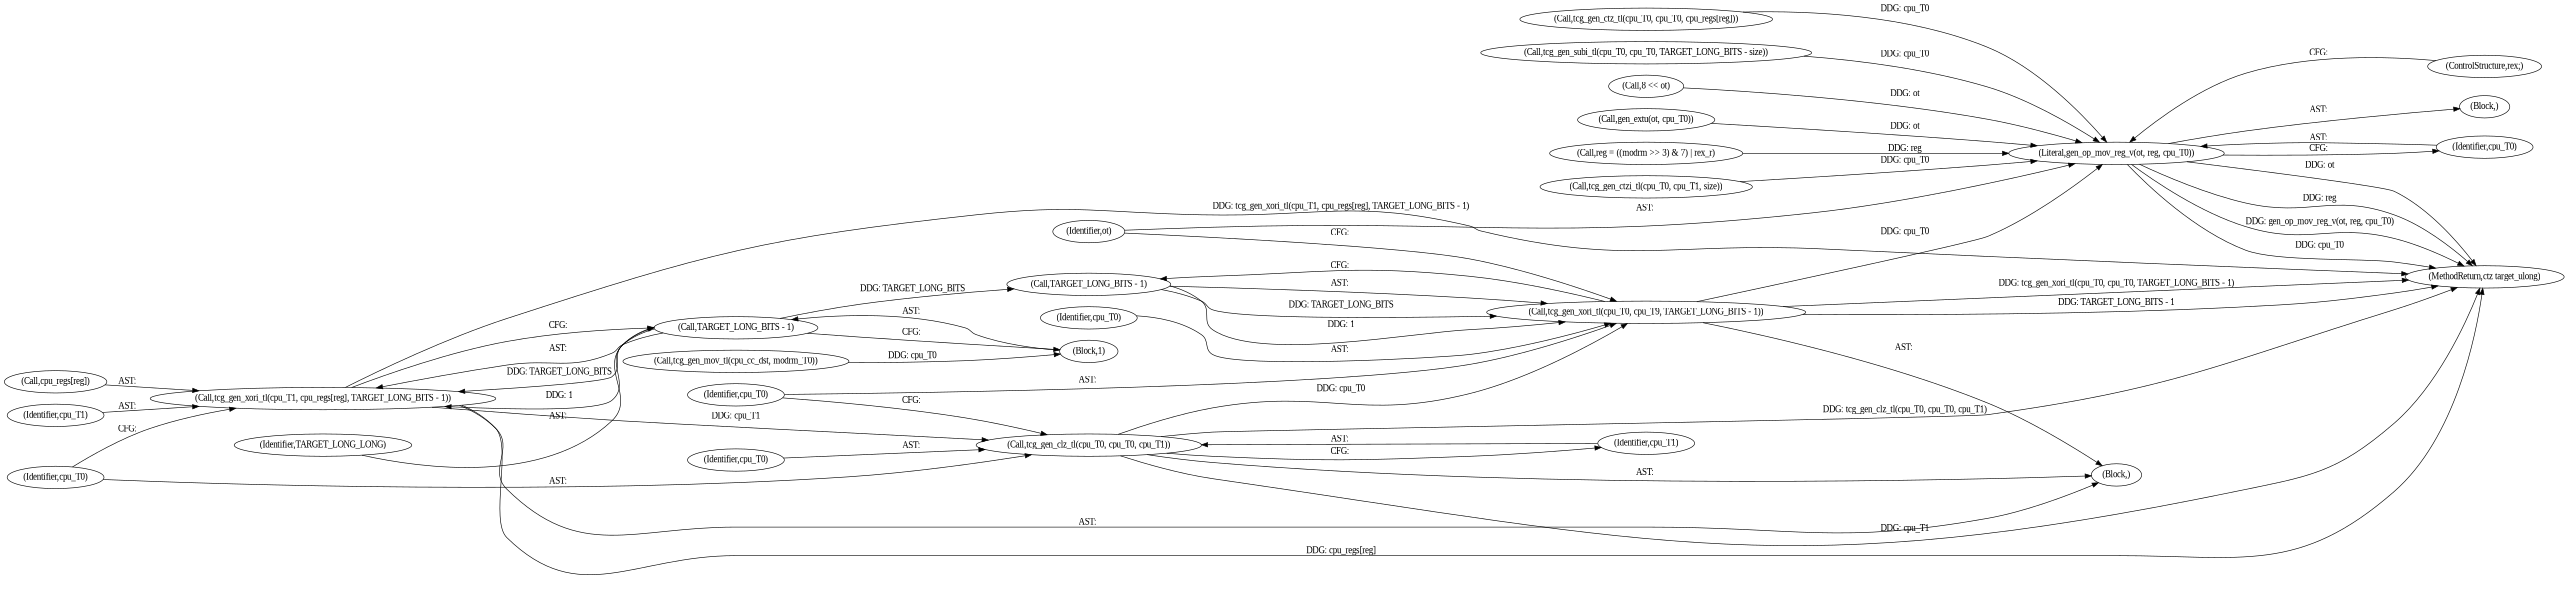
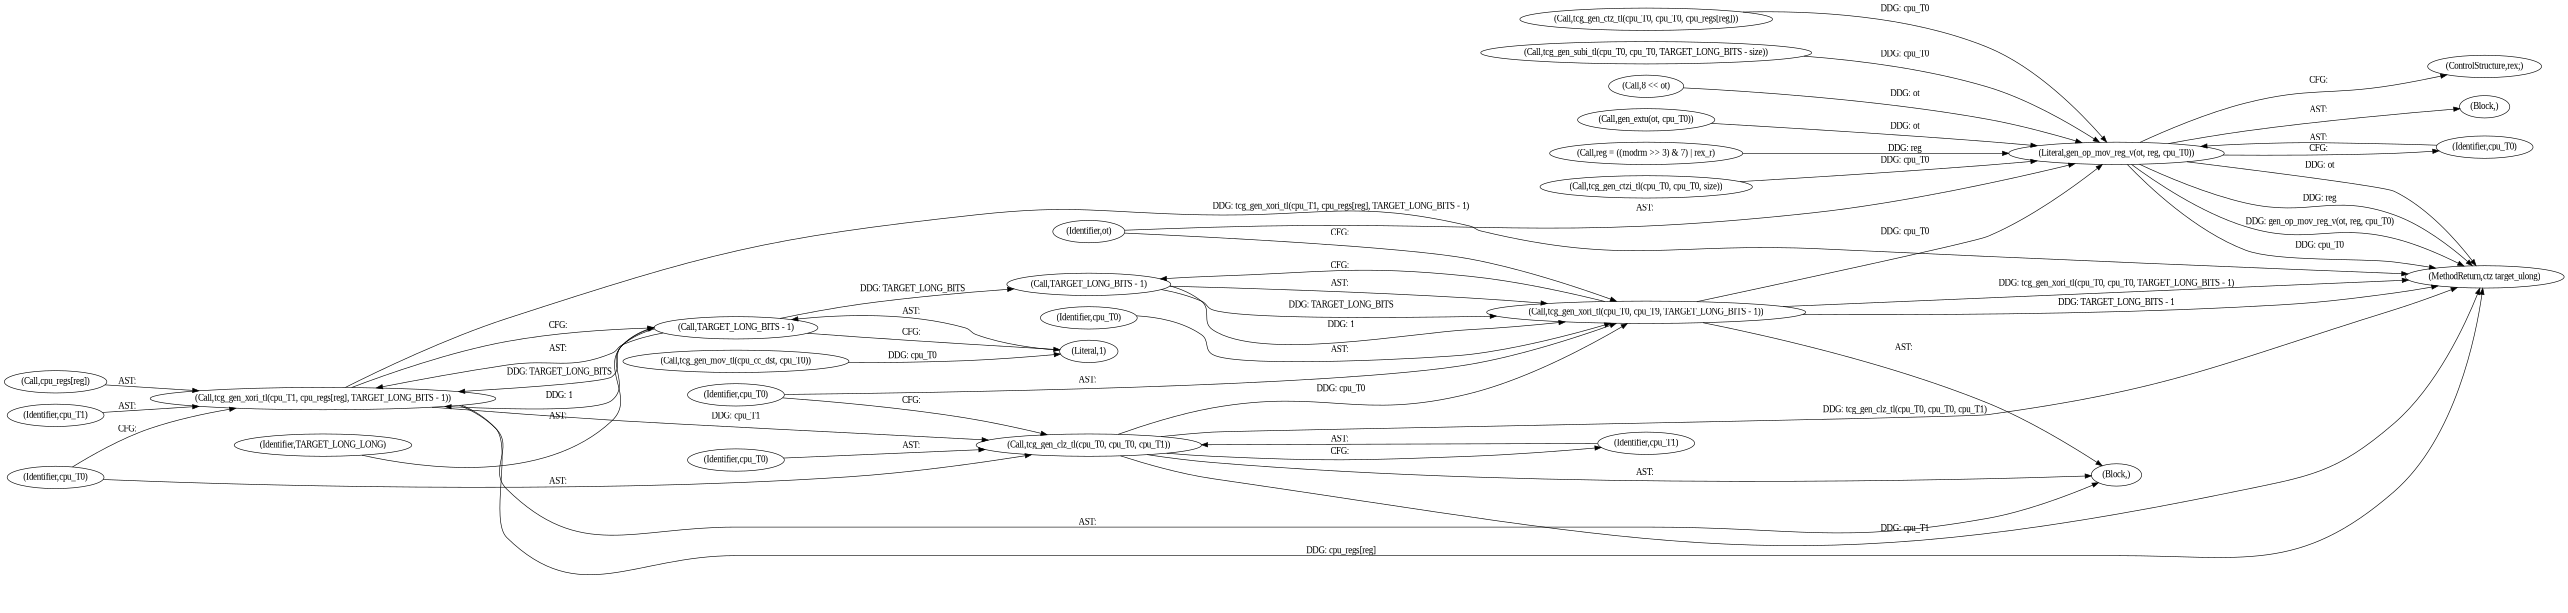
  digraph {
    fontname="Liberation Serif"
    rankdir=LR
    node [fontname="Liberation Serif"]
    edge [fontname="Liberation Serif"]
    n1 [label="(Call,tcg_gen_xori_tl(cpu_T1, cpu_regs[reg], TARGET_LONG_BITS - 1))"]
    n2 [label="(Call,TARGET_LONG_BITS - 1)"]
    n3 [label="(Call,tcg_gen_clz_tl(cpu_T0, cpu_T0, cpu_T1))"]
    n4 [label="(Block,)"]
    n5 [label="(MethodReturn,ctz target_ulong)"]
    n6 [label="(Call,TARGET_LONG_BITS - 1)"]
-   n7 [label="(Block,1)"]
+   n7 [label="(Literal,1)"]
    n8 [label="(Call,tcg_gen_xori_tl(cpu_T0, cpu_T9, TARGET_LONG_BITS - 1))"]
    n9 [label="(Identifier,cpu_T1)"]
    n10 [label="(Literal,gen_op_mov_reg_v(ot, reg, cpu_T0))"]
    n11 [label="(Block,)"]
    n12 [label="(Identifier,cpu_T0)"]
    n13 [label="(Call,tcg_gen_ctz_tl(cpu_T0, cpu_T0, cpu_regs[reg]))"]
    n14 [label="(Call,tcg_gen_subi_tl(cpu_T0, cpu_T0, TARGET_LONG_BITS - size))"]
    n15 [label="(Call,8 << ot)"]
-   n16 [label="(Call,tcg_gen_mov_tl(cpu_cc_dst, modrm_T0))"]
+   n16 [label="(Call,tcg_gen_mov_tl(cpu_cc_dst, cpu_T0))"]
    n17 [label="(Identifier,cpu_T0)"]
    n18 [label="(Identifier,cpu_T1)"]
    n19 [label="(Identifier,TARGET_LONG_LONG)"]
    n20 [label="(Identifier,ot)"]
    n21 [label="(ControlStructure,rex;)"]
    n22 [label="(Call,gen_extu(ot, cpu_T0))"]
    n23 [label="(Identifier,cpu_T0)"]
    n24 [label="(Identifier,cpu_T0)"]
    n25 [label="(Call,reg = ((modrm >> 3) & 7) | rex_r)"]
    n26 [label="(Call,cpu_regs[reg])"]
-   n27 [label="(Call,tcg_gen_ctzi_tl(cpu_T0, cpu_T1, size))"]
+   n27 [label="(Call,tcg_gen_ctzi_tl(cpu_T0, cpu_T0, size))"]
    n28 [label="(Identifier,cpu_T0)"]
    n1 -> n2 [label="CFG: "]
    n1 -> n3 [label="DDG: cpu_T1"]
    n1 -> n4 [label="AST: "]
    n1 -> n5 [label="DDG: cpu_regs[reg]"]
    n1 -> n5 [label="DDG: tcg_gen_xori_tl(cpu_T1, cpu_regs[reg], TARGET_LONG_BITS - 1)"]
    n2 -> n1 [label="AST: "]
    n2 -> n1 [label="DDG: TARGET_LONG_BITS"]
    n2 -> n1 [label="DDG: 1"]
    n2 -> n6 [label="DDG: TARGET_LONG_BITS"]
    n2 -> n7 [label="CFG: "]
    n3 -> n4 [label="AST: "]
    n3 -> n5 [label="DDG: cpu_T1"]
    n3 -> n5 [label="DDG: tcg_gen_clz_tl(cpu_T0, cpu_T0, cpu_T1)"]
    n3 -> n8 [label="DDG: cpu_T0"]
    n3 -> n9 [label="CFG: "]
    n6 -> n8 [label="AST: "]
    n6 -> n8 [label="DDG: TARGET_LONG_BITS"]
    n6 -> n8 [label="DDG: 1"]
    n7 -> n2 [label="AST: "]
    n8 -> n4 [label="AST: "]
    n8 -> n5 [label="DDG: TARGET_LONG_BITS - 1"]
    n8 -> n5 [label="DDG: tcg_gen_xori_tl(cpu_T0, cpu_T0, TARGET_LONG_BITS - 1)"]
    n8 -> n6 [label="CFG: "]
    n8 -> n10 [label="DDG: cpu_T0"]
    n9 -> n3 [label="AST: "]
    n10 -> n5 [label="DDG: ot"]
    n10 -> n5 [label="DDG: reg"]
    n10 -> n5 [label="DDG: gen_op_mov_reg_v(ot, reg, cpu_T0)"]
    n10 -> n5 [label="DDG: cpu_T0"]
    n10 -> n11 [label="AST: "]
    n10 -> n12 [label="CFG: "]
    n12 -> n10 [label="AST: "]
    n13 -> n10 [label="DDG: cpu_T0"]
    n14 -> n10 [label="DDG: cpu_T0"]
    n15 -> n10 [label="DDG: ot"]
    n16 -> n7 [label="DDG: cpu_T0"]
    n17 -> n3 [label="AST: "]
    n18 -> n1 [label="AST: "]
    n19 -> n2 [label="AST: "]
    n20 -> n8 [label="CFG: "]
    n20 -> n10 [label="AST: "]
-   n21 -> n10 [label="CFG: "]
+   n10 -> n21 [label="CFG: "]
    n22 -> n10 [label="DDG: ot"]
    n23 -> n3 [label="CFG: "]
    n23 -> n8 [label="AST: "]
    n24 -> n1 [label="CFG: "]
    n24 -> n3 [label="AST: "]
    n25 -> n10 [label="DDG: reg"]
    n26 -> n1 [label="AST: "]
    n27 -> n10 [label="DDG: cpu_T0"]
    n28 -> n8 [label="AST: "]
  }
